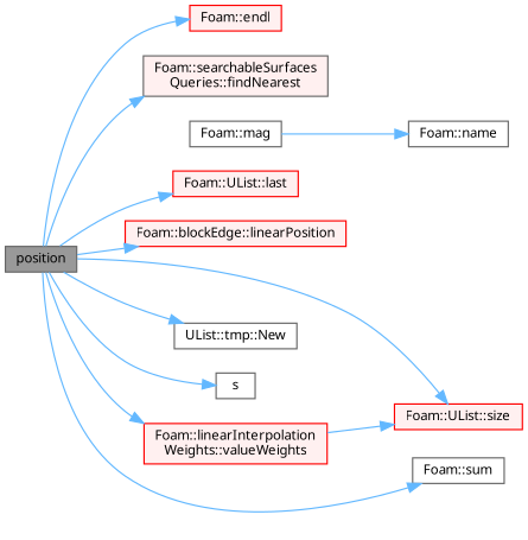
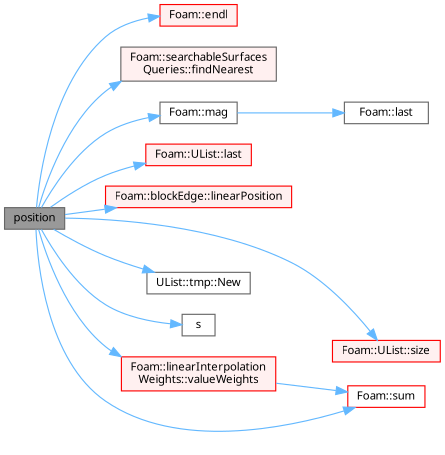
  digraph {
    fontname="Noto Sans"
    rankdir=LR
    node [color=grey40 fillcolor="#FFF0F0" fontname="Noto Sans" fontsize=10 shape=box style=filled]
    edge [color=steelblue1 fontname="Noto Sans" fontsize=10 labelfontname=Helvetica labelfontsize=10 style=solid]
    n1 [color=gray40 fillcolor=grey60 fontcolor=black height=0.2 label=position width=0.4]
    n2 [color=red height=0.2 label="Foam::endl" width=0.4]
    n3 [height=0.2 label="Foam::searchableSurfaces\lQueries::findNearest" width=0.4]
    n4 [color=red height=0.2 label="Foam::UList::size" width=0.4]
    n5 [color=red height=0.2 label="Foam::UList::last" width=0.4]
    n6 [color=red height=0.2 label="Foam::blockEdge::linearPosition" width=0.4]
    n7 [fillcolor=white height=0.2 label="Foam::mag" width=0.4]
    n8 [fillcolor=white height=0.2 label="UList::tmp::New" width=0.4]
    n9 [fillcolor=white height=0.2 label=s width=0.4]
-   n10 [fillcolor=white height=0.2 label="Foam::sum" width=0.4]
+   n10 [color=red fillcolor=white height=0.2 label="Foam::sum" width=0.4]
    n11 [color=red height=0.2 label="Foam::linearInterpolation\lWeights::valueWeights" width=0.4]
-   n12 [fillcolor=white height=0.2 label="Foam::name" width=0.4]
+   n12 [fillcolor=white height=0.2 label="Foam::last" width=0.4]
    n1 -> n2
    n1 -> n3
    n1 -> n4
    n1 -> n5
    n1 -> n6
+   n1 -> n7
    n1 -> n8
    n1 -> n9
    n1 -> n10
    n1 -> n11
    n7 -> n12
-   n11 -> n4
+   n11 -> n10
  }
